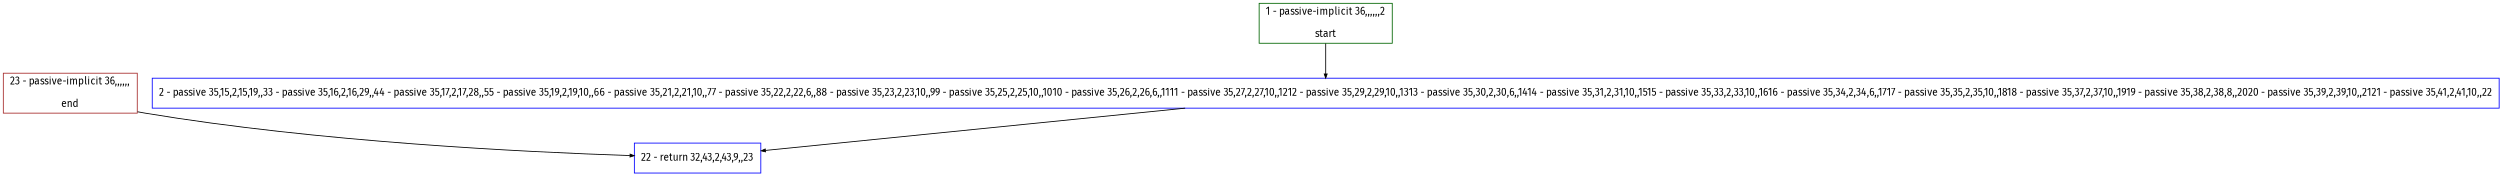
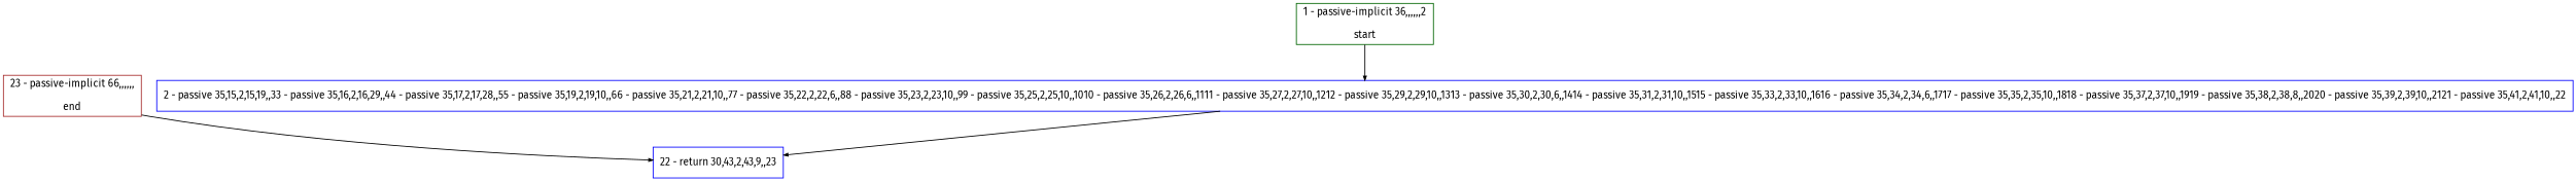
  digraph {
    bgcolor=white
    compound=true
    fillcolor="#FFFFCC"
    fontname="Fira Sans"
    fontsize=12
    pack=true
    packmode=clust
    style="rounded,filled"
    node [color="#0000ff" compound=true fillcolor="#ffffff" fixedsize=false fontname="Fira Sans" fontsize=12 node_initialized=no shape=box style=filled]
    edge [arrowhead=normal arrowsize=0.5 arrowtail=none color="#000000" compound=true dir=forward fontcolor=black fontname="Fira Sans" fontsize=12]
    n1 [label="2 - passive 35,15,2,15,19,,33 - passive 35,16,2,16,29,,44 - passive 35,17,2,17,28,,55 - passive 35,19,2,19,10,,66 - passive 35,21,2,21,10,,77 - passive 35,22,2,22,6,,88 - passive 35,23,2,23,10,,99 - passive 35,25,2,25,10,,1010 - passive 35,26,2,26,6,,1111 - passive 35,27,2,27,10,,1212 - passive 35,29,2,29,10,,1313 - passive 35,30,2,30,6,,1414 - passive 35,31,2,31,10,,1515 - passive 35,33,2,33,10,,1616 - passive 35,34,2,34,6,,1717 - passive 35,35,2,35,10,,1818 - passive 35,37,2,37,10,,1919 - passive 35,38,2,38,8,,2020 - passive 35,39,2,39,10,,2121 - passive 35,41,2,41,10,,22"]
-   n2 [label="22 - return 32,43,2,43,9,,23"]
+   n2 [label="22 - return 30,43,2,43,9,,23"]
    n3 [color="#006400" label="1 - passive-implicit 36,,,,,,2\n\nstart"]
-   n4 [color="#a52a2a" label="23 - passive-implicit 36,,,,,,\n\nend"]
+   n4 [color="#a52a2a" label="23 - passive-implicit 66,,,,,,\n\nend"]
    n1 -> n2
    n3 -> n1
    n4 -> n2
  }
